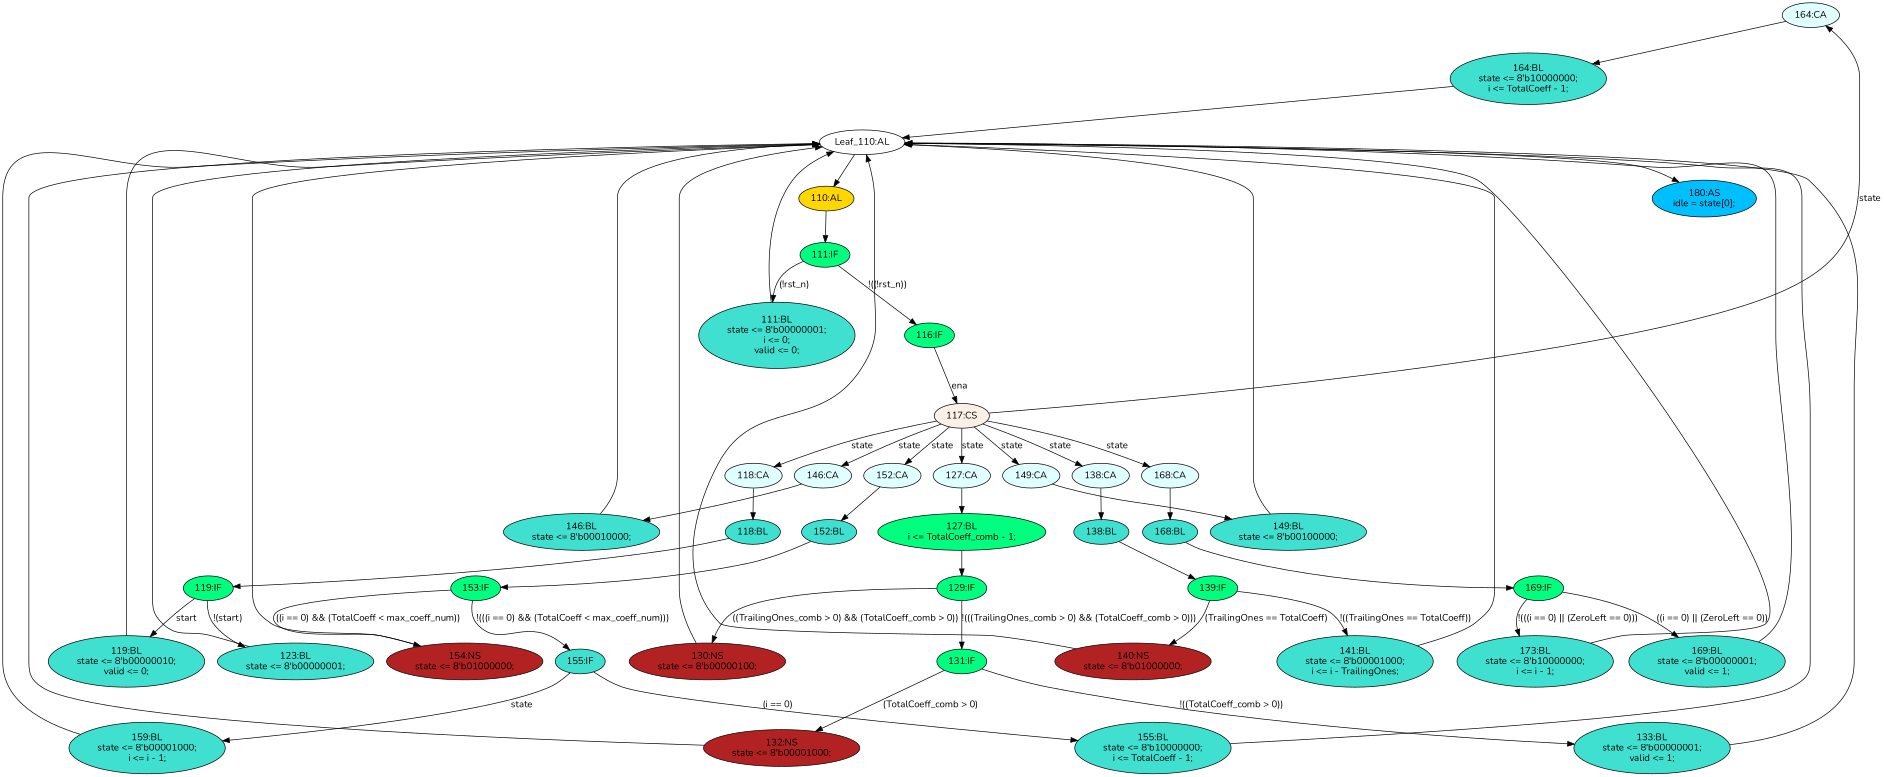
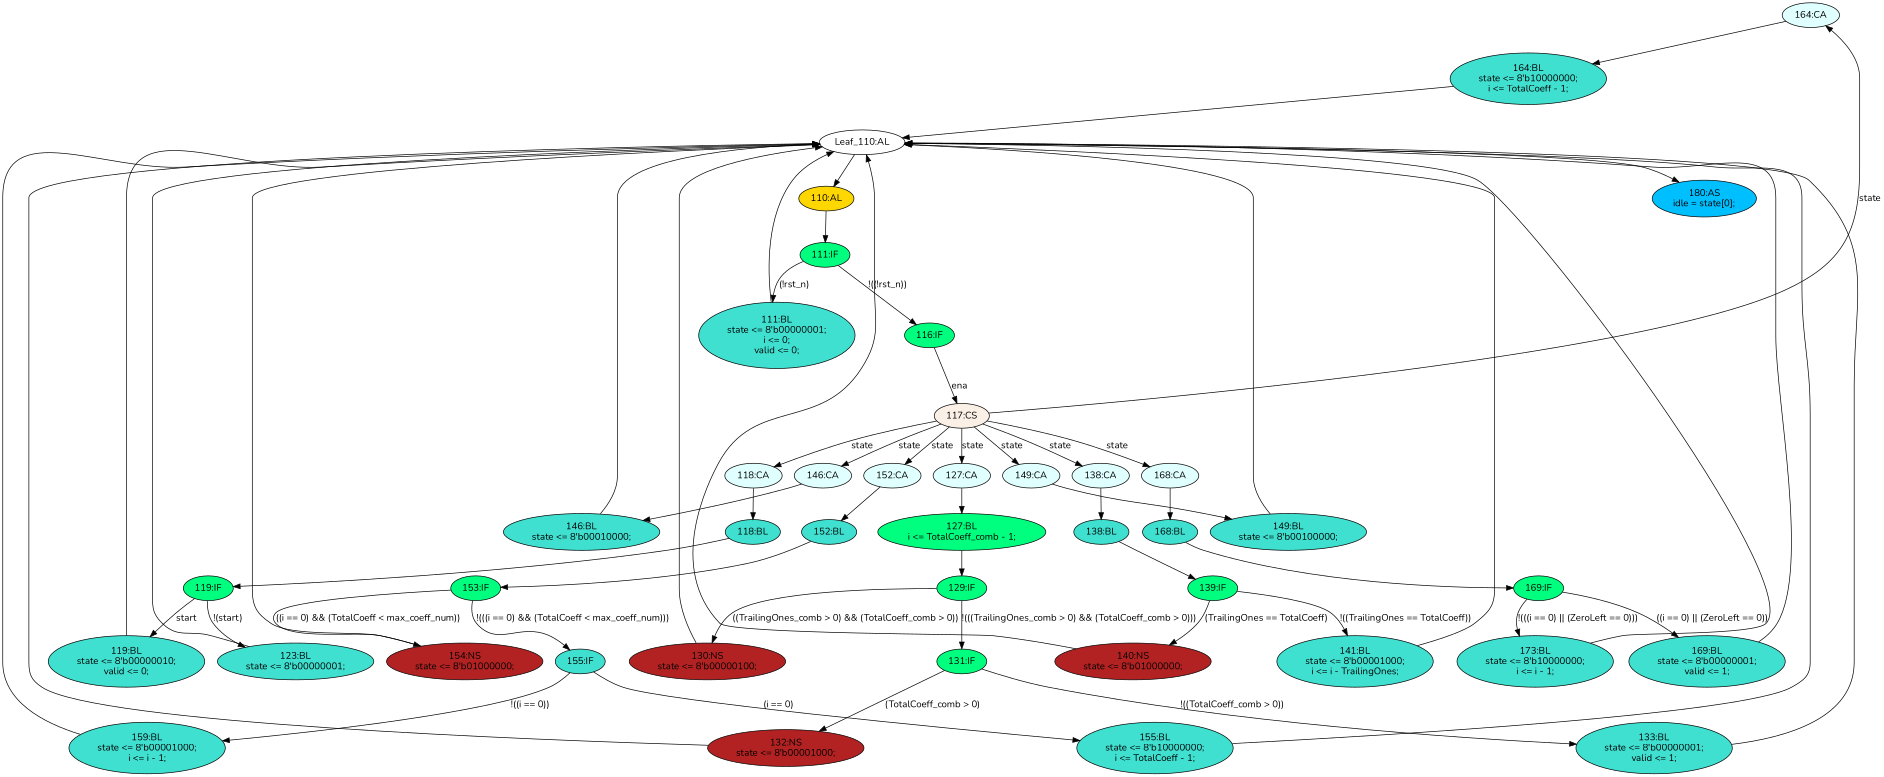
  strict digraph {
    fontname=Nunito
    node [fillcolor=turquoise fontname=Nunito statements="[]" style=filled typ=Block]
    edge [cond="[]" fontname=Nunito lineno=None]
    n1 [ast="<pyverilog.vparser.ast.Case object at 0x7f4aede17ed0>" fillcolor=lightcyan label="164:CA" typ=Case]
    n2 [ast="<pyverilog.vparser.ast.Block object at 0x7f4aede0b890>" label="164:BL\nstate <= 8'b10000000;\ni <= TotalCoeff - 1;" statements="[<pyverilog.vparser.ast.NonblockingSubstitution object at 0x7f4aede0b850>, <pyverilog.vparser.ast.NonblockingSubstitution object at 0x7f4aede0ba50>]"]
    n3 [def_var="['i', 'state', 'valid']" label="Leaf_110:AL" fillcolor="" statements="" style="" typ=""]
    n4 [ast="<pyverilog.vparser.ast.Always object at 0x7f4aee0f1490>" clk_sens=True fillcolor=gold label="110:AL" sens="['clk', 'rst_n']" typ=Always use_var="['rst_n', 'TotalCoeff_comb', 'ena', 'i', 'start', 'state', 'max_coeff_num', 'TrailingOnes_comb', 'TotalCoeff', 'ZeroLeft', 'TrailingOnes']"]
    n5 [ast="<pyverilog.vparser.ast.Assign object at 0x7f4aede0bd50>" def_var="['idle']" fillcolor=deepskyblue label="180:AS\nidle = state[0];" typ=Assign use_var="['state']"]
    n6 [ast="<pyverilog.vparser.ast.Block object at 0x7f4aeda34e10>" label="133:BL\nstate <= 8'b00000001;\nvalid <= 1;" statements="[<pyverilog.vparser.ast.NonblockingSubstitution object at 0x7f4aeda34dd0>, <pyverilog.vparser.ast.NonblockingSubstitution object at 0x7f4aeda34f50>]"]
    n7 [ast="<pyverilog.vparser.ast.IfStatement object at 0x7f4aee0f1950>" fillcolor=springgreen label="111:IF" typ=IfStatement]
    n8 [ast="<pyverilog.vparser.ast.IfStatement object at 0x7f4aee0f1a50>" fillcolor=springgreen label="116:IF" typ=IfStatement]
    n9 [ast="<pyverilog.vparser.ast.CaseStatement object at 0x7f4aede0bad0>" fillcolor=linen label="117:CS" typ=CaseStatement]
    n10 [ast="<pyverilog.vparser.ast.Case object at 0x7f4aede175d0>" fillcolor=lightcyan label="146:CA" typ=Case]
    n11 [ast="<pyverilog.vparser.ast.Case object at 0x7f4aee0f1b90>" fillcolor=lightcyan label="118:CA" typ=Case]
    n12 [ast="<pyverilog.vparser.ast.Case object at 0x7f4aeda34150>" fillcolor=lightcyan label="127:CA" typ=Case]
    n13 [ast="<pyverilog.vparser.ast.Case object at 0x7f4aeda34490>" fillcolor=lightcyan label="138:CA" typ=Case]
    n14 [ast="<pyverilog.vparser.ast.Case object at 0x7f4aede0ba10>" fillcolor=lightcyan label="168:CA" typ=Case]
    n15 [ast="<pyverilog.vparser.ast.Case object at 0x7f4aede17a50>" fillcolor=lightcyan label="152:CA" typ=Case]
    n16 [ast="<pyverilog.vparser.ast.Case object at 0x7f4aede177d0>" fillcolor=lightcyan label="149:CA" typ=Case]
    n17 [ast="<pyverilog.vparser.ast.Block object at 0x7f4aede17690>" label="146:BL\nstate <= 8'b00010000;" statements="[<pyverilog.vparser.ast.NonblockingSubstitution object at 0x7f4aede176d0>]"]
    n18 [ast="<pyverilog.vparser.ast.Block object at 0x7f4aee0f1bd0>" label="118:BL"]
    n19 [ast="<pyverilog.vparser.ast.Block object at 0x7f4aeda344d0>" fillcolor=springgreen label="127:BL\ni <= TotalCoeff_comb - 1;" statements="[<pyverilog.vparser.ast.NonblockingSubstitution object at 0x7f4aeda34450>]"]
    n20 [ast="<pyverilog.vparser.ast.Block object at 0x7f4aeda34910>" label="138:BL"]
    n21 [ast="<pyverilog.vparser.ast.Block object at 0x7f4aede0bb50>" label="168:BL"]
    n22 [ast="<pyverilog.vparser.ast.Block object at 0x7f4aede17ad0>" label="152:BL"]
    n23 [ast="<pyverilog.vparser.ast.Block object at 0x7f4aede17910>" label="149:BL\nstate <= 8'b00100000;" statements="[<pyverilog.vparser.ast.NonblockingSubstitution object at 0x7f4aede17950>]"]
    n24 [ast="<pyverilog.vparser.ast.IfStatement object at 0x7f4aede0b490>" label="155:IF" typ=IfStatement]
    n25 [ast="<pyverilog.vparser.ast.Block object at 0x7f4aede0b590>" label="159:BL\nstate <= 8'b00001000;\ni <= i - 1;" statements="[<pyverilog.vparser.ast.NonblockingSubstitution object at 0x7f4aede0b5d0>, <pyverilog.vparser.ast.NonblockingSubstitution object at 0x7f4aede0b790>]"]
    n26 [ast="<pyverilog.vparser.ast.Block object at 0x7f4aede0b250>" label="155:BL\nstate <= 8'b10000000;\ni <= TotalCoeff - 1;" statements="[<pyverilog.vparser.ast.NonblockingSubstitution object at 0x7f4aede0b210>, <pyverilog.vparser.ast.NonblockingSubstitution object at 0x7f4aede0b410>]"]
    n27 [ast="<pyverilog.vparser.ast.IfStatement object at 0x7f4aede17e50>" fillcolor=springgreen label="153:IF" typ=IfStatement]
    n28 [ast="<pyverilog.vparser.ast.NonblockingSubstitution object at 0x7f4aede17e90>" fillcolor=firebrick label="154:NS\nstate <= 8'b01000000;" statements="[<pyverilog.vparser.ast.NonblockingSubstitution object at 0x7f4aede17e90>]" typ=NonblockingSubstitution]
    n29 [ast="<pyverilog.vparser.ast.Block object at 0x7f4aee0f1e10>" label="119:BL\nstate <= 8'b00000010;\nvalid <= 0;" statements="[<pyverilog.vparser.ast.NonblockingSubstitution object at 0x7f4aee0f1e50>, <pyverilog.vparser.ast.NonblockingSubstitution object at 0x7f4aee0f1f90>]"]
    n30 [ast="<pyverilog.vparser.ast.Block object at 0x7f4aeda34050>" label="123:BL\nstate <= 8'b00000001;" statements="[<pyverilog.vparser.ast.NonblockingSubstitution object at 0x7f4aeda34190>]"]
    n31 [ast="<pyverilog.vparser.ast.IfStatement object at 0x7f4aede0e150>" fillcolor=springgreen label="169:IF" typ=IfStatement]
    n32 [ast="<pyverilog.vparser.ast.Block object at 0x7f4aede0e250>" label="173:BL\nstate <= 8'b10000000;\ni <= i - 1;" statements="[<pyverilog.vparser.ast.NonblockingSubstitution object at 0x7f4aede0e290>, <pyverilog.vparser.ast.NonblockingSubstitution object at 0x7f4aede0e450>]"]
    n33 [ast="<pyverilog.vparser.ast.Block object at 0x7f4aede0bf50>" label="169:BL\nstate <= 8'b00000001;\nvalid <= 1;" statements="[<pyverilog.vparser.ast.NonblockingSubstitution object at 0x7f4aede0bf10>, <pyverilog.vparser.ast.NonblockingSubstitution object at 0x7f4aede0e0d0>]"]
    n34 [ast="<pyverilog.vparser.ast.NonblockingSubstitution object at 0x7f4aeda348d0>" fillcolor=firebrick label="130:NS\nstate <= 8'b00000100;" statements="[<pyverilog.vparser.ast.NonblockingSubstitution object at 0x7f4aeda348d0>]" typ=NonblockingSubstitution]
    n35 [ast="<pyverilog.vparser.ast.NonblockingSubstitution object at 0x7f4aede171d0>" fillcolor=firebrick label="140:NS\nstate <= 8'b01000000;" statements="[<pyverilog.vparser.ast.NonblockingSubstitution object at 0x7f4aede171d0>]" typ=NonblockingSubstitution]
    n36 [ast="<pyverilog.vparser.ast.Block object at 0x7f4aede17350>" label="141:BL\nstate <= 8'b00001000;\ni <= i - TrailingOnes;" statements="[<pyverilog.vparser.ast.NonblockingSubstitution object at 0x7f4aede17390>, <pyverilog.vparser.ast.NonblockingSubstitution object at 0x7f4aede17590>]"]
    n37 [ast="<pyverilog.vparser.ast.IfStatement object at 0x7f4aee0f1f50>" fillcolor=springgreen label="119:IF" typ=IfStatement]
    n38 [ast="<pyverilog.vparser.ast.IfStatement object at 0x7f4aeda34890>" fillcolor=springgreen label="129:IF" typ=IfStatement]
    n39 [ast="<pyverilog.vparser.ast.IfStatement object at 0x7f4aeda34bd0>" fillcolor=springgreen label="131:IF" typ=IfStatement]
    n40 [ast="<pyverilog.vparser.ast.NonblockingSubstitution object at 0x7f4aeda34c10>" fillcolor=firebrick label="132:NS\nstate <= 8'b00001000;" statements="[<pyverilog.vparser.ast.NonblockingSubstitution object at 0x7f4aeda34c10>]" typ=NonblockingSubstitution]
    n41 [ast="<pyverilog.vparser.ast.Block object at 0x7f4aee0f1750>" label="111:BL\nstate <= 8'b00000001;\ni <= 0;\nvalid <= 0;" statements="[<pyverilog.vparser.ast.NonblockingSubstitution object at 0x7f4aee0f1650>, <pyverilog.vparser.ast.NonblockingSubstitution object at 0x7f4aee0f1790>, <pyverilog.vparser.ast.NonblockingSubstitution object at 0x7f4aee0f18d0>]"]
    n42 [ast="<pyverilog.vparser.ast.IfStatement object at 0x7f4aede17190>" fillcolor=springgreen label="139:IF" typ=IfStatement]
    n1 -> n2
    n2 -> n3
    n3 -> n4 [cond="" lineno=""]
    n3 -> n5 [cond="" lineno=""]
    n4 -> n7
    n6 -> n3
    n7 -> n8 [cond="['rst_n']" label="!((!rst_n))" lineno=111]
    n7 -> n41 [cond="['rst_n']" label="(!rst_n)" lineno=111]
    n8 -> n9 [cond="['ena']" label=ena lineno=116]
    n9 -> n1 [cond="['state']" label=state lineno=117]
    n9 -> n10 [cond="['state']" label=state lineno=117]
    n9 -> n11 [cond="['state']" label=state lineno=117]
    n9 -> n12 [cond="['state']" label=state lineno=117]
    n9 -> n13 [cond="['state']" label=state lineno=117]
    n9 -> n14 [cond="['state']" label=state lineno=117]
    n9 -> n15 [cond="['state']" label=state lineno=117]
    n9 -> n16 [cond="['state']" label=state lineno=117]
    n10 -> n17
    n11 -> n18
    n12 -> n19
    n13 -> n20
    n14 -> n21
    n15 -> n22
    n16 -> n23
    n17 -> n3
    n18 -> n37
    n19 -> n38
    n20 -> n42
    n21 -> n31
    n22 -> n27
    n23 -> n3
-   n24 -> n25 [cond="['i']" label=state lineno=155]
+   n24 -> n25 [cond="['i']" label="!((i == 0))" lineno=155]
    n24 -> n26 [cond="['i']" label="(i == 0)" lineno=155]
    n25 -> n3
    n26 -> n3
    n27 -> n24 [cond="['i', 'TotalCoeff', 'max_coeff_num']" label="!(((i == 0) && (TotalCoeff < max_coeff_num)))" lineno=153]
    n27 -> n28 [cond="['i', 'TotalCoeff', 'max_coeff_num']" label="((i == 0) && (TotalCoeff < max_coeff_num))" lineno=153]
    n28 -> n3
    n29 -> n3
    n30 -> n3
    n31 -> n32 [cond="['i', 'ZeroLeft']" label="!(((i == 0) || (ZeroLeft == 0)))" lineno=169]
    n31 -> n33 [cond="['i', 'ZeroLeft']" label="((i == 0) || (ZeroLeft == 0))" lineno=169]
    n32 -> n3
    n33 -> n3
    n34 -> n3
    n35 -> n3
    n36 -> n3
    n37 -> n29 [cond="['start']" label=start lineno=119]
    n37 -> n30 [cond="['start']" label="!(start)" lineno=119]
    n38 -> n34 [cond="['TrailingOnes_comb', 'TotalCoeff_comb']" label="((TrailingOnes_comb > 0) && (TotalCoeff_comb > 0))" lineno=129]
    n38 -> n39 [cond="['TrailingOnes_comb', 'TotalCoeff_comb']" label="!(((TrailingOnes_comb > 0) && (TotalCoeff_comb > 0)))" lineno=129]
    n39 -> n6 [cond="['TotalCoeff_comb']" label="!((TotalCoeff_comb > 0))" lineno=131]
    n39 -> n40 [cond="['TotalCoeff_comb']" label="(TotalCoeff_comb > 0)" lineno=131]
    n40 -> n3
    n41 -> n3
    n42 -> n35 [cond="['TrailingOnes', 'TotalCoeff']" label="(TrailingOnes == TotalCoeff)" lineno=139]
    n42 -> n36 [cond="['TrailingOnes', 'TotalCoeff']" label="!((TrailingOnes == TotalCoeff))" lineno=139]
  }
